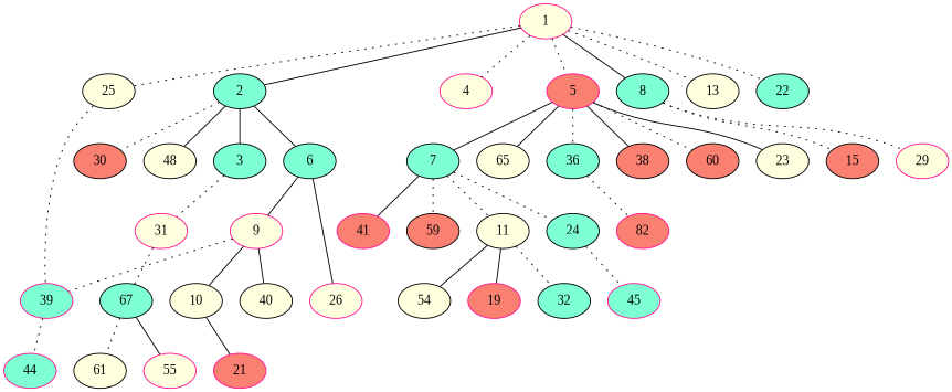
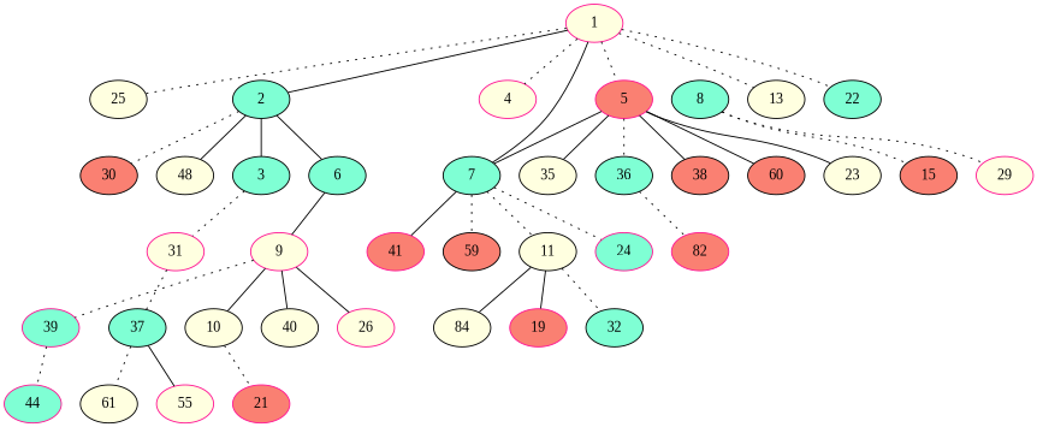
  graph {
    fontname="Liberation Serif"
    node [color=black fillcolor=lightyellow fontname="Liberation Serif" style=filled]
    edge [fontname="Liberation Serif" style=dotted]
    1 [color=deeppink super="+17"]
    2 [fillcolor=aquamarine super="+12"]
    4 [color=deeppink super="+58"]
    5 [color=deeppink fillcolor=salmon super="+18"]
    8 [fillcolor=aquamarine super="+27"]
    13
    22 [fillcolor=aquamarine]
    25
    3 [fillcolor=aquamarine]
    6 [fillcolor=aquamarine super="+43"]
    30 [fillcolor=salmon]
    n12 [label=48]
    7 [fillcolor=aquamarine super="+16"]
    23 [super="+50"]
-   35 [super="+52" label=65]
+   35 [super="+52"]
    36 [fillcolor=aquamarine]
    38 [fillcolor=salmon]
    60 [fillcolor=salmon]
    15 [fillcolor=salmon super="+53"]
    29 [color=deeppink super="+34"]
    39 [color=deeppink fillcolor=aquamarine super="+57"]
    31 [color=deeppink super="+46"]
    9 [color=deeppink super="+20"]
    26 [color=deeppink]
-   37 [fillcolor=aquamarine super="+48" label=67]
+   37 [fillcolor=aquamarine super="+48"]
    11 [super="+14"]
-   24 [fillcolor=aquamarine super="+56"]
+   24 [color=deeppink fillcolor=aquamarine super="+56"]
    41 [color=deeppink fillcolor=salmon]
    59 [fillcolor=salmon]
    n30 [color=deeppink fillcolor=salmon label=82 super="+49"]
    10 [super="+33"]
    40 [super="+51"]
    19 [color=deeppink fillcolor=salmon super="+28"]
    32 [fillcolor=aquamarine]
-   54
-   45 [color=deeppink fillcolor=aquamarine]
+   54 [label=84]
    21 [color=deeppink fillcolor=salmon]
    44 [color=deeppink fillcolor=aquamarine]
    55 [color=deeppink]
    61
    1 -- 2 [style=solid]
    1 -- 4
    1 -- 5
-   1 -- 8 [style=solid]
+   1 -- 7 [style=solid]
    1 -- 13
    1 -- 22
    1 -- 25
    2 -- 3 [style=solid]
    2 -- 6 [style=solid]
    2 -- 30
    2 -- n12 [style=solid]
    5 -- 7 [style=solid]
    5 -- 23 [style=solid]
    5 -- 35 [style=solid]
    5 -- 36
    5 -- 38 [style=solid]
-   5 -- 60
+   5 -- 60 [style=solid]
    8 -- 15
    8 -- 29
-   25 -- 39
    3 -- 31
    6 -- 9 [style=solid]
-   6 -- 26 [style=solid]
+   9 -- 26 [style=solid]
    7 -- 11
    7 -- 24
    7 -- 41 [style=solid]
    7 -- 59
    36 -- n30
    39 -- 44
    31 -- 37
    9 -- 39
    9 -- 10 [style=solid]
    9 -- 40 [style=solid]
    37 -- 55 [style=solid]
    37 -- 61
    11 -- 19 [style=solid]
    11 -- 32
    11 -- 54 [style=solid]
-   24 -- 45
-   10 -- 21 [style=solid]
+   10 -- 21
  }
